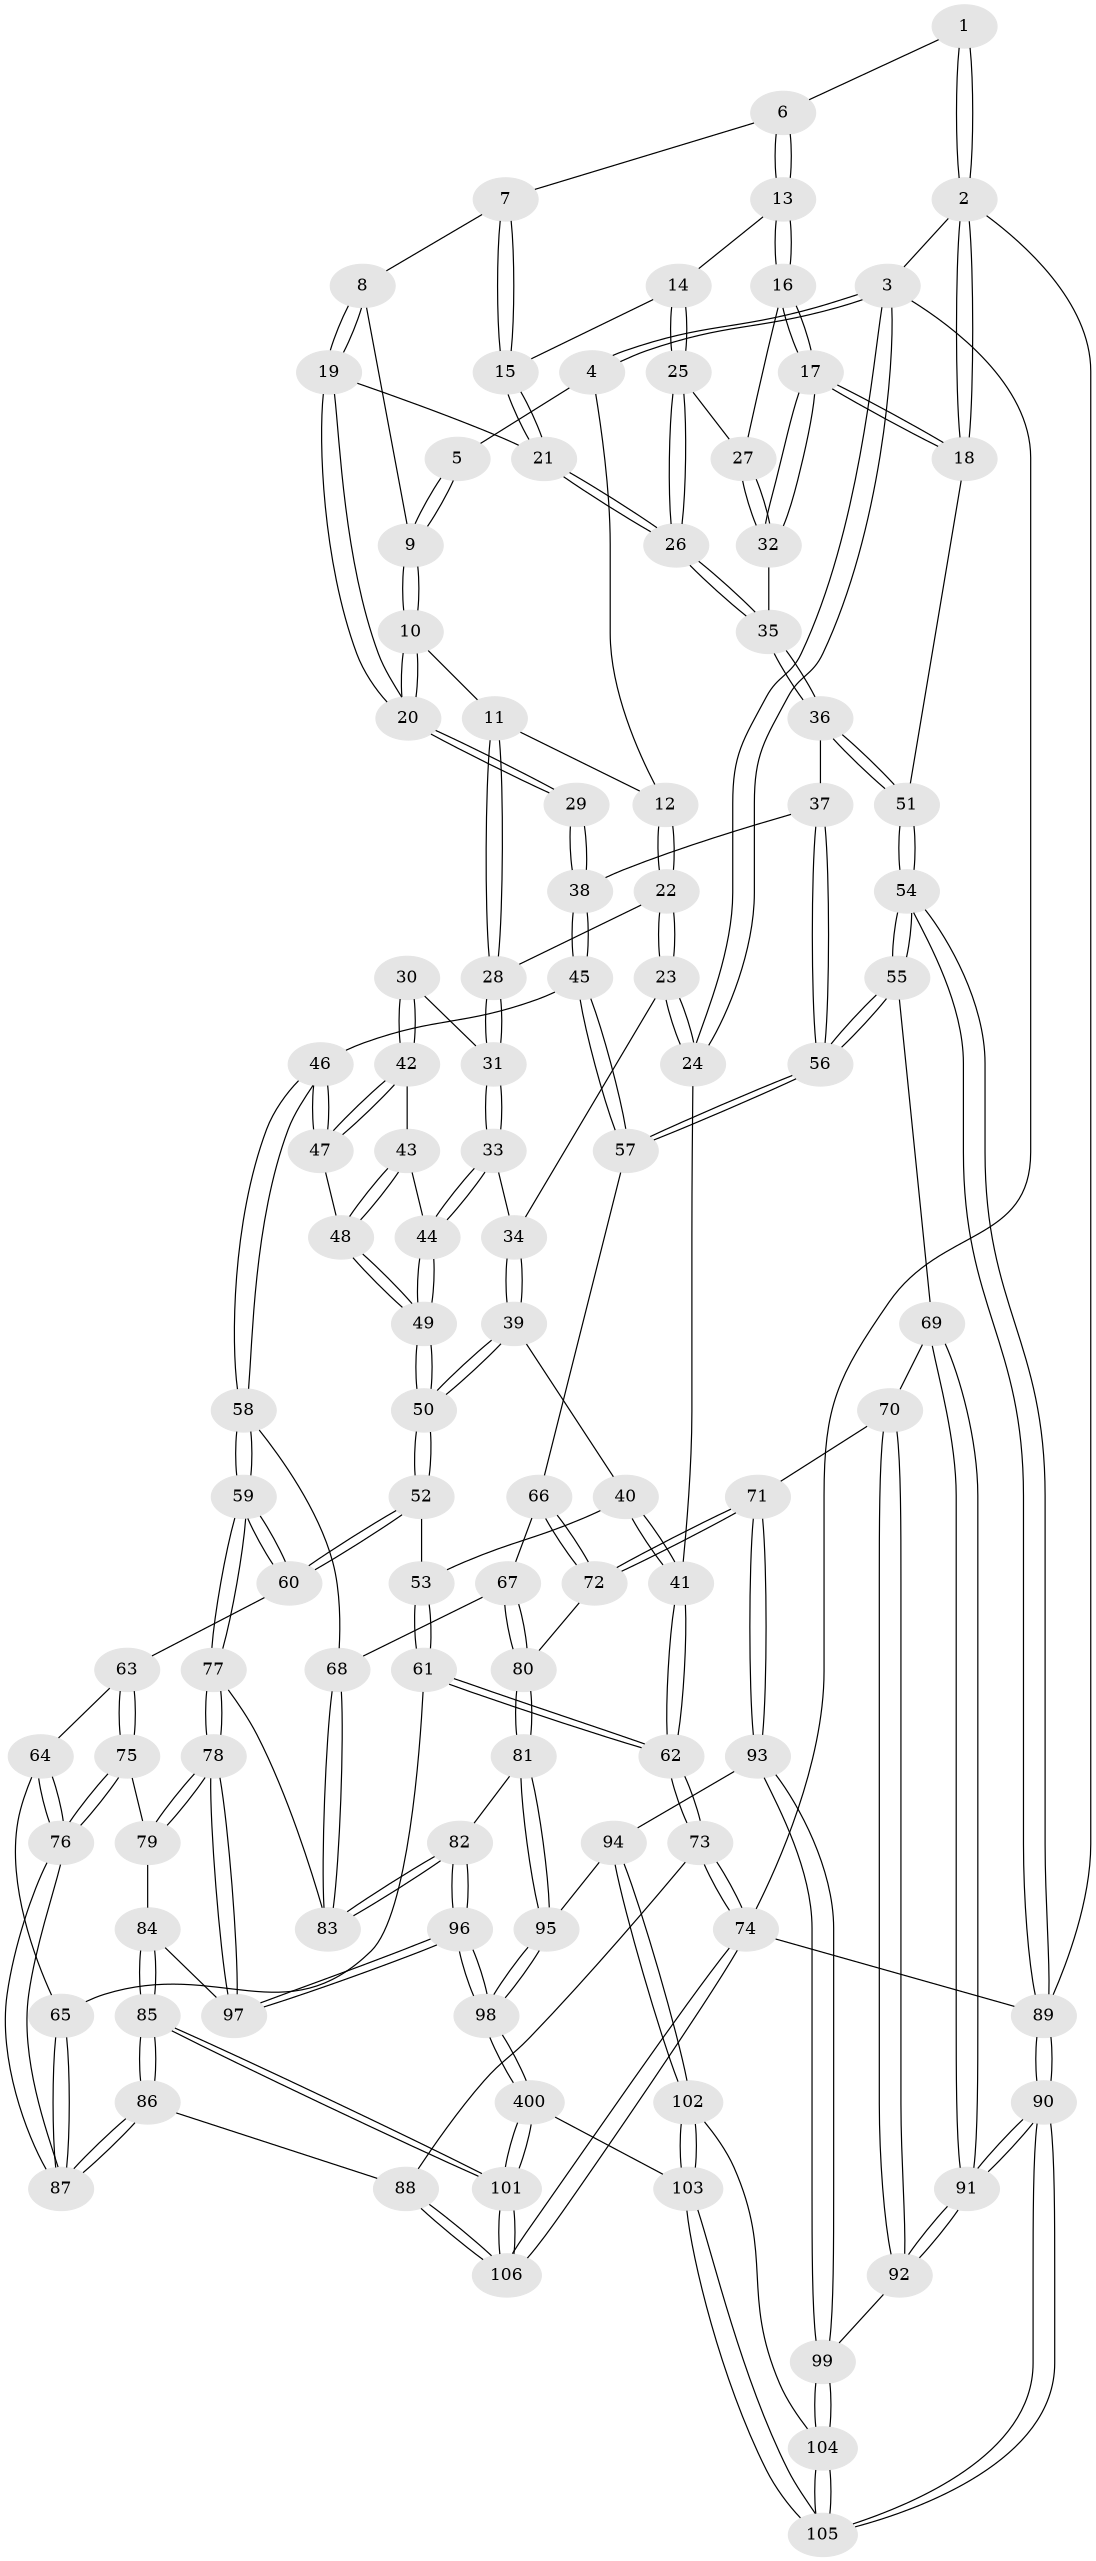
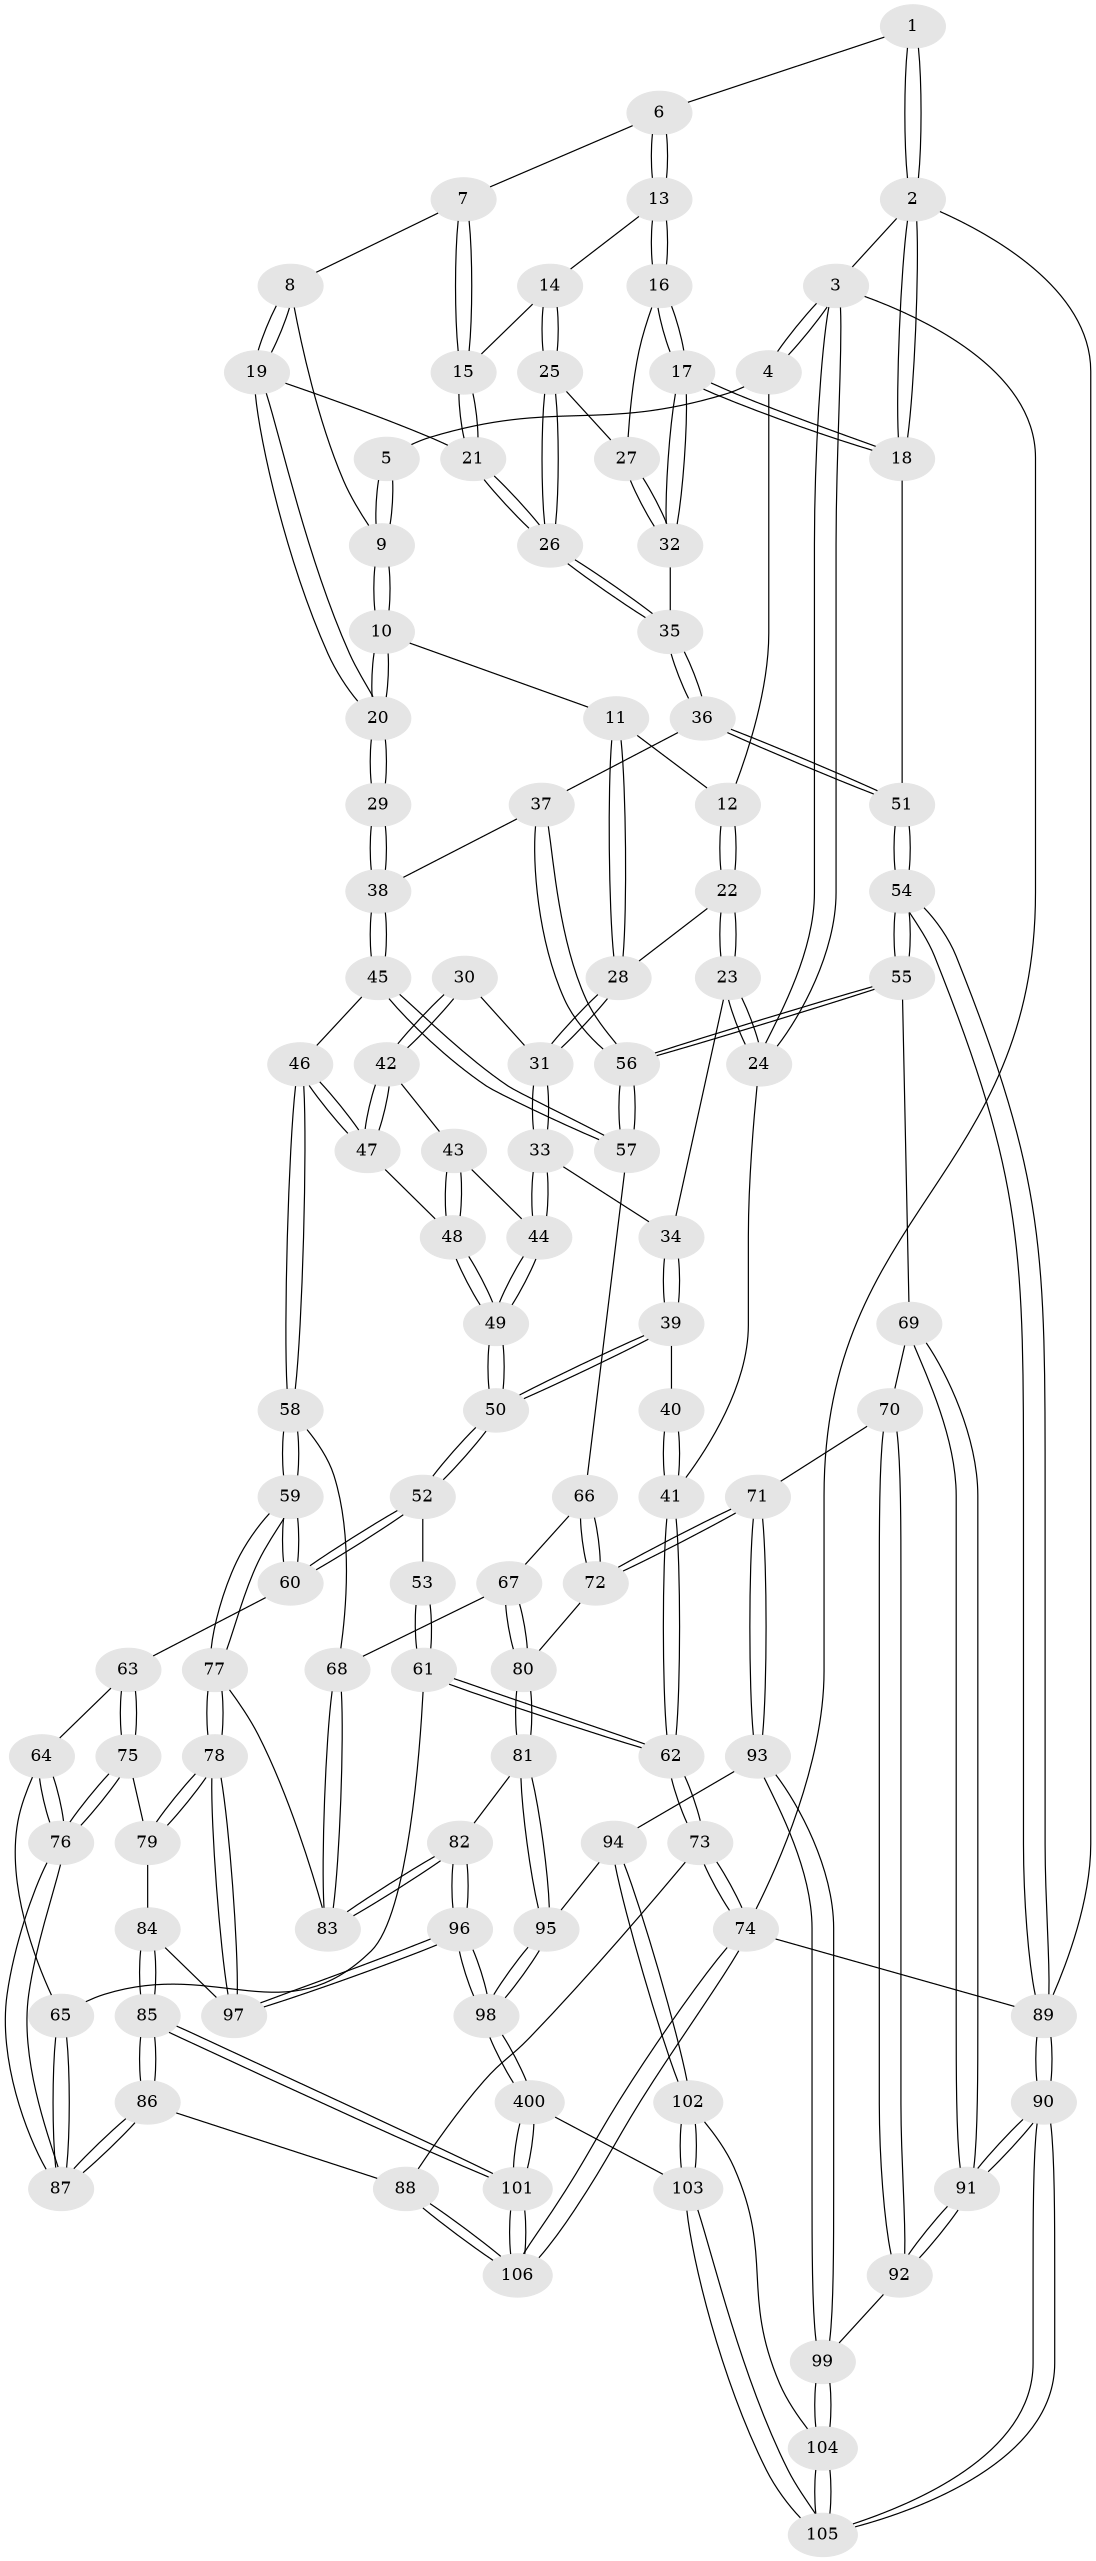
  graph {
    node [color=gray90 style=filled]
    1
    2
    6
    3
    18
    89
    7
    13
    4
    24
    74
    51
    90
    5
    12
    41
    106
    9
    22
    10
    8
    15
    14
    16
    19
    21
    20
    11
    28
    29
    31
    23
    25
    17
    27
    26
    32
    35
    54
    38
    34
    39
    62
    36
    33
    30
    42
    45
    43
    47
    44
    49
    40
    50
    37
    56
    57
    46
    53
    52
    61
    73
    48
    58
    66
    59
    68
    60
    55
    63
    65
    69
    70
    91
    67
    72
    77
    83
    78
    64
    75
    87
    88
    76
    79
    80
    81
    71
    92
    93
    99
    94
    84
    97
    85
    82
    95
    96
    98
    86
    101
    105
    104
    102
    103
    n106 [label=400]
    1 -- 2
    1 -- 2
    1 -- 6
    2 -- 3
    2 -- 18
    2 -- 18
    2 -- 89
    6 -- 7
    6 -- 13
    6 -- 13
    3 -- 4
    3 -- 4
    3 -- 24
    3 -- 24
    3 -- 74
    18 -- 51
    89 -- 90
    89 -- 90
    7 -- 8
    7 -- 15
    7 -- 15
    13 -- 14
    13 -- 16
    13 -- 16
    4 -- 5
    4 -- 12
    24 -- 41
    74 -- 89
    74 -- 106
    74 -- 106
    51 -- 54
    51 -- 54
    90 -- 91
    90 -- 91
    90 -- 105
    90 -- 105
    5 -- 9
    5 -- 9
    12 -- 22
    12 -- 22
    41 -- 62
    41 -- 62
    9 -- 10
    9 -- 10
    22 -- 28
    22 -- 23
    22 -- 23
    10 -- 20
    10 -- 20
    10 -- 11
    8 -- 9
    8 -- 19
    8 -- 19
    15 -- 21
    15 -- 21
    14 -- 15
    14 -- 25
    14 -- 25
    16 -- 17
    16 -- 17
    16 -- 27
    19 -- 21
    19 -- 20
    19 -- 20
    21 -- 26
    21 -- 26
    20 -- 29
    20 -- 29
    11 -- 12
    11 -- 28
    11 -- 28
    28 -- 31
    28 -- 31
    29 -- 38
    29 -- 38
    31 -- 33
    31 -- 33
    23 -- 24
    23 -- 24
    23 -- 34
    25 -- 27
    25 -- 26
    25 -- 26
    17 -- 18
    17 -- 18
    17 -- 32
    17 -- 32
    27 -- 32
    27 -- 32
    26 -- 35
    26 -- 35
    32 -- 35
    35 -- 36
    35 -- 36
    54 -- 89
    54 -- 89
    54 -- 55
    54 -- 55
    38 -- 45
    38 -- 45
    34 -- 39
    34 -- 39
    39 -- 40
    39 -- 50
    39 -- 50
    62 -- 73
    62 -- 73
    36 -- 51
    36 -- 51
    36 -- 37
    33 -- 34
    33 -- 44
    33 -- 44
    30 -- 31
    30 -- 42
    30 -- 42
    42 -- 43
    42 -- 47
    42 -- 47
    45 -- 57
    45 -- 57
    45 -- 46
    43 -- 44
    43 -- 48
    43 -- 48
    47 -- 48
    44 -- 49
    44 -- 49
    49 -- 50
    49 -- 50
    40 -- 41
    40 -- 41
-   40 -- 53
    50 -- 52
    50 -- 52
    37 -- 38
    37 -- 56
    37 -- 56
    56 -- 57
    56 -- 57
    57 -- 66
    46 -- 47
    46 -- 47
    46 -- 58
    46 -- 58
    53 -- 61
    53 -- 61
    52 -- 53
    52 -- 60
    52 -- 60
    61 -- 62
    61 -- 62
    61 -- 65
    73 -- 74
    73 -- 74
    73 -- 88
    48 -- 49
    48 -- 49
    58 -- 59
    58 -- 59
    58 -- 68
    66 -- 67
    66 -- 72
    66 -- 72
    59 -- 60
    59 -- 60
    59 -- 77
    59 -- 77
    68 -- 83
    68 -- 83
    60 -- 63
    55 -- 56
    55 -- 56
    55 -- 69
    63 -- 64
    63 -- 75
    63 -- 75
    65 -- 87
    65 -- 87
    69 -- 70
    69 -- 91
    69 -- 91
    70 -- 71
    70 -- 92
    70 -- 92
    91 -- 92
    91 -- 92
    67 -- 68
    67 -- 80
    67 -- 80
    72 -- 80
    77 -- 83
    77 -- 78
    77 -- 78
    78 -- 79
    78 -- 79
    78 -- 97
    78 -- 97
    64 -- 65
    64 -- 76
    64 -- 76
    75 -- 76
    75 -- 76
    75 -- 79
    88 -- 106
    88 -- 106
    76 -- 87
    76 -- 87
    79 -- 84
    80 -- 81
    80 -- 81
    81 -- 82
    81 -- 95
    81 -- 95
    71 -- 72
    71 -- 72
    71 -- 93
    71 -- 93
    92 -- 99
    93 -- 99
    93 -- 99
    93 -- 94
    99 -- 104
    99 -- 104
    94 -- 95
    94 -- 102
    94 -- 102
    84 -- 97
    84 -- 85
    84 -- 85
    85 -- 86
    85 -- 86
    85 -- 101
    85 -- 101
    82 -- 83
    82 -- 83
    82 -- 96
    82 -- 96
    95 -- 98
    95 -- 98
    96 -- 97
    96 -- 97
    96 -- 98
    96 -- 98
    98 -- n106
    98 -- n106
    86 -- 87
    86 -- 87
    86 -- 88
    101 -- 106
    101 -- 106
    104 -- 105
    104 -- 105
    102 -- 104
    102 -- 103
    102 -- 103
    103 -- 105
    103 -- 105
    n106 -- 101
    n106 -- 101
    n106 -- 103
  }
